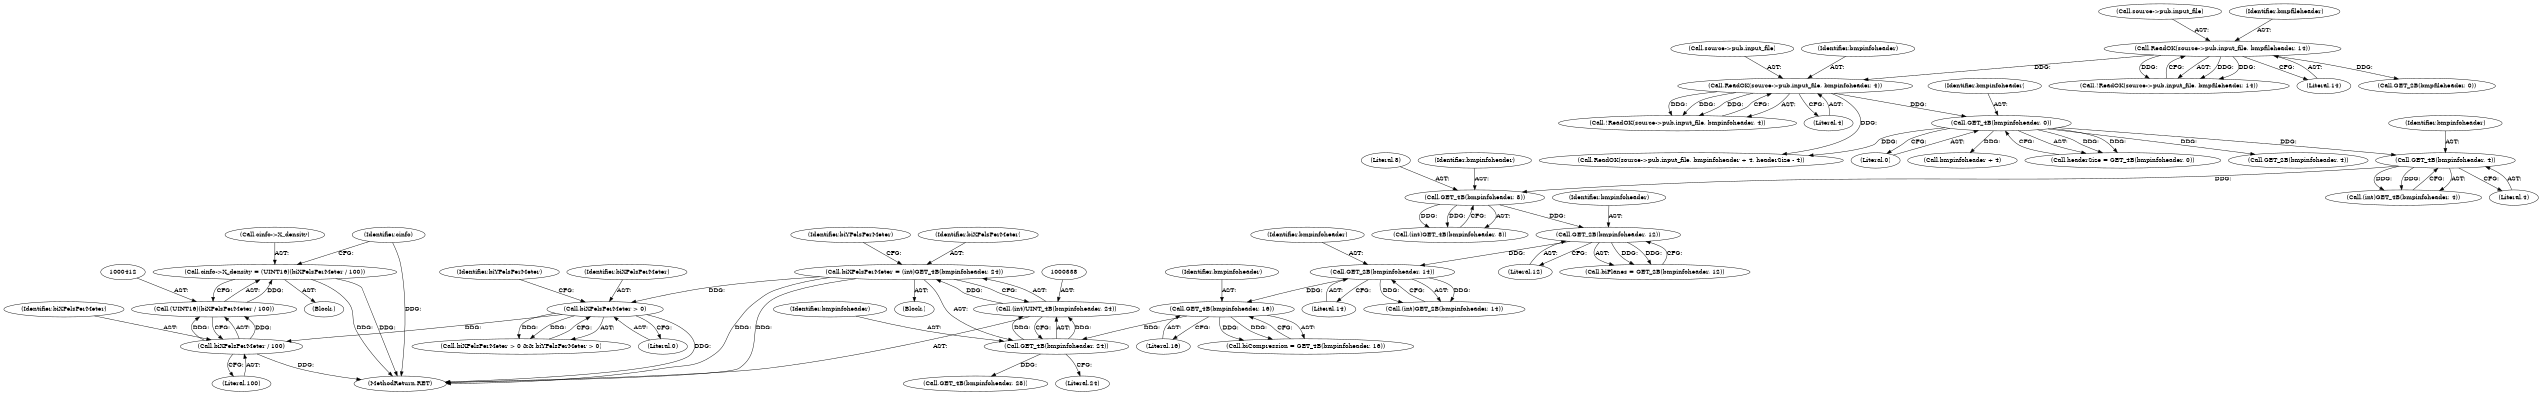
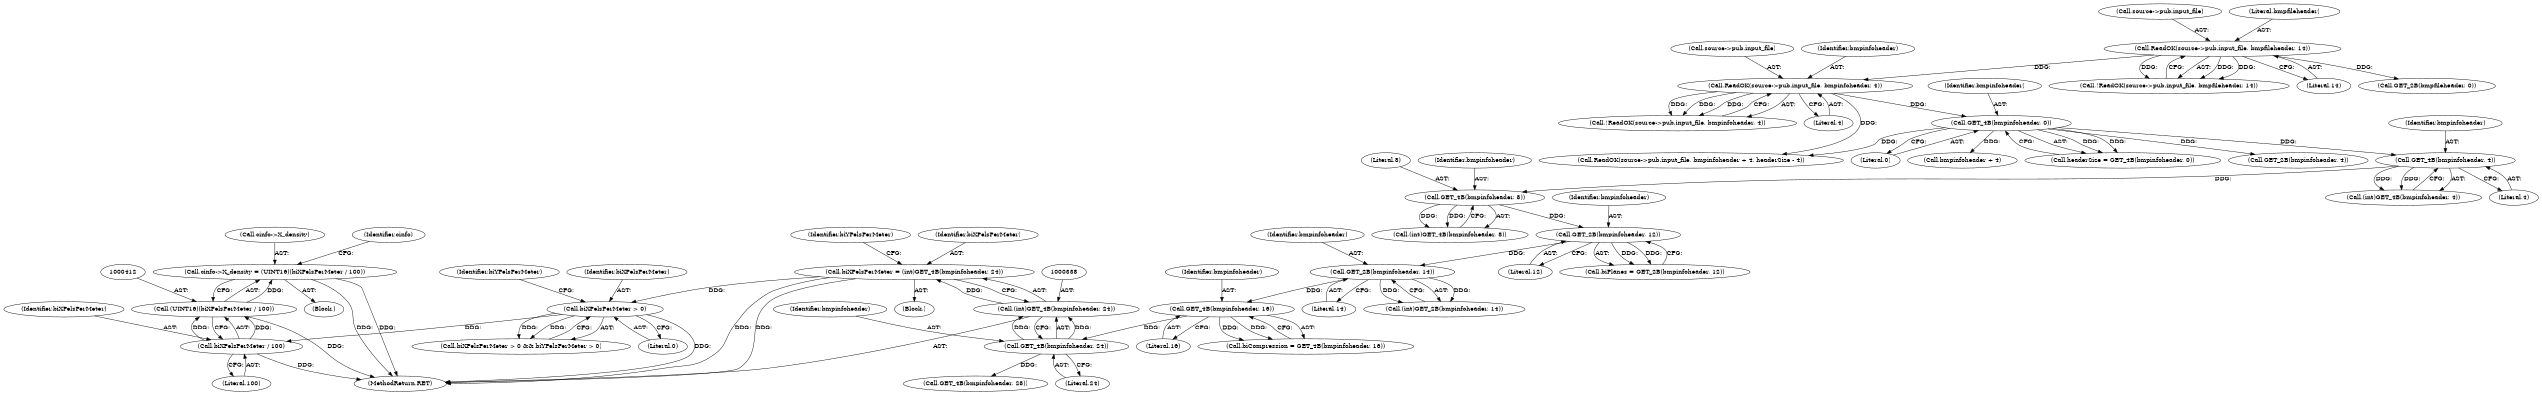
  digraph {
    n1 [label="(Call,cinfo->X_density = (UINT16)(biXPelsPerMeter / 100))"]
    n2 [label="(Call,(UINT16)(biXPelsPerMeter / 100))"]
    n3 [label="(MethodReturn,RET)"]
    n4 [label="(Block,)"]
    n5 [label="(Call,biXPelsPerMeter / 100)"]
    n6 [label="(Literal,100)"]
    n7 [label="(Call,biXPelsPerMeter > 0)"]
    n8 [label="(Literal,0)"]
    n9 [label="(Call,biXPelsPerMeter > 0 && biYPelsPerMeter > 0)"]
    n10 [label="(Call,biXPelsPerMeter = (int)GET_4B(bmpinfoheader, 24))"]
-   n11 [label="(Call,(int)UINT_4B(bmpinfoheader, 24))"]
+   n11 [label="(Call,(int)GET_4B(bmpinfoheader, 24))"]
    n12 [label="(Block,)"]
    n13 [label="(Call,GET_4B(bmpinfoheader, 24))"]
    n14 [label="(Call,GET_4B(bmpinfoheader, 28))"]
    n15 [label="(Literal,24)"]
    n16 [label="(Call,GET_4B(bmpinfoheader, 16))"]
    n17 [label="(Call,biCompression = GET_4B(bmpinfoheader, 16))"]
    n18 [label="(Literal,16)"]
    n19 [label="(Call,GET_2B(bmpinfoheader, 14))"]
    n20 [label="(Literal,14)"]
    n21 [label="(Call,(int)GET_2B(bmpinfoheader, 14))"]
    n22 [label="(Call,GET_2B(bmpinfoheader, 12))"]
    n23 [label="(Literal,12)"]
    n24 [label="(Call,biPlanes = GET_2B(bmpinfoheader, 12))"]
    n25 [label="(Call,GET_4B(bmpinfoheader, 8))"]
    n26 [label="(Call,(int)GET_4B(bmpinfoheader, 8))"]
    n27 [label="(Literal,8)"]
    n28 [label="(Call,GET_4B(bmpinfoheader, 4))"]
    n29 [label="(Literal,4)"]
    n30 [label="(Call,(int)GET_4B(bmpinfoheader, 4))"]
    n31 [label="(Call,GET_4B(bmpinfoheader, 0))"]
    n32 [label="(Call,ReadOK(source->pub.input_file, bmpinfoheader + 4, headerSize - 4))"]
    n33 [label="(Call,headerSize = GET_4B(bmpinfoheader, 0))"]
    n34 [label="(Literal,0)"]
    n35 [label="(Call,bmpinfoheader + 4)"]
    n36 [label="(Call,GET_2B(bmpinfoheader, 4))"]
    n37 [label="(Call,ReadOK(source->pub.input_file, bmpinfoheader, 4))"]
    n38 [label="(Call,!ReadOK(source->pub.input_file, bmpinfoheader, 4))"]
    n39 [label="(Literal,4)"]
    n40 [label="(Call,ReadOK(source->pub.input_file, bmpfileheader, 14))"]
    n41 [label="(Call,GET_2B(bmpfileheader, 0))"]
    n42 [label="(Literal,14)"]
    n43 [label="(Call,!ReadOK(source->pub.input_file, bmpfileheader, 14))"]
    n44 [label="(Call,source->pub.input_file)"]
    n45 [label="(Identifier,bmpinfoheader)"]
    n46 [label="(Identifier,biXPelsPerMeter)"]
    n47 [label="(Identifier,bmpinfoheader)"]
    n48 [label="(Identifier,bmpinfoheader)"]
    n49 [label="(Identifier,biYPelsPerMeter)"]
    n50 [label="(Identifier,cinfo)"]
    n51 [label="(Identifier,bmpinfoheader)"]
    n52 [label="(Identifier,biXPelsPerMeter)"]
    n53 [label="(Call,source->pub.input_file)"]
    n54 [label="(Identifier,biXPelsPerMeter)"]
    n55 [label="(Identifier,bmpinfoheader)"]
    n56 [label="(Identifier,biYPelsPerMeter)"]
    n57 [label="(Identifier,bmpinfoheader)"]
    n58 [label="(Identifier,bmpinfoheader)"]
    n59 [label="(Call,cinfo->X_density)"]
    n60 [label="(Identifier,bmpinfoheader)"]
-   n61 [label="(Identifier,bmpfileheader)"]
+   n61 [label="(Literal,bmpfileheader)"]
    1000412
    1000338
    n1 -> n2 [label="CFG: "]
    n1 -> n3 [label="DDG: "]
    n1 -> n3 [label="DDG: "]
    n1 -> n4 [label="AST: "]
    n2 -> n1 [label="AST: "]
    n2 -> n1 [label="DDG: "]
-   n50 -> n3 [label="DDG: "]
+   n2 -> n3 [label="DDG: "]
    n2 -> n5 [label="CFG: "]
    n5 -> n2 [label="AST: "]
    n5 -> n2 [label="DDG: "]
    n5 -> n2 [label="DDG: "]
    n5 -> n3 [label="DDG: "]
    n5 -> n6 [label="CFG: "]
    n6 -> n5 [label="AST: "]
    n7 -> n3 [label="DDG: "]
    n7 -> n5 [label="DDG: "]
    n7 -> n8 [label="CFG: "]
    n7 -> n9 [label="AST: "]
    n7 -> n9 [label="DDG: "]
    n7 -> n9 [label="DDG: "]
    n8 -> n7 [label="AST: "]
    n9 -> n7 [label="CFG: "]
    n10 -> n3 [label="DDG: "]
    n10 -> n3 [label="DDG: "]
    n10 -> n7 [label="DDG: "]
    n10 -> n11 [label="CFG: "]
    n10 -> n12 [label="AST: "]
    n11 -> n3 [label="AST: "]
    n11 -> n10 [label="AST: "]
    n11 -> n10 [label="DDG: "]
    n11 -> n13 [label="CFG: "]
    n13 -> n11 [label="AST: "]
    n13 -> n11 [label="DDG: "]
    n13 -> n11 [label="DDG: "]
    n13 -> n14 [label="DDG: "]
    n13 -> n15 [label="CFG: "]
-   n10 -> n13 [label="AST: "]
+   n15 -> n13 [label="AST: "]
    n16 -> n13 [label="DDG: "]
    n16 -> n17 [label="AST: "]
    n16 -> n17 [label="DDG: "]
    n16 -> n17 [label="DDG: "]
    n16 -> n18 [label="CFG: "]
    n17 -> n16 [label="CFG: "]
    n18 -> n16 [label="AST: "]
    n19 -> n16 [label="DDG: "]
    n19 -> n20 [label="CFG: "]
    n19 -> n21 [label="AST: "]
    n19 -> n21 [label="DDG: "]
    n19 -> n21 [label="DDG: "]
    n20 -> n19 [label="AST: "]
    n21 -> n19 [label="CFG: "]
    n22 -> n19 [label="DDG: "]
    n22 -> n23 [label="CFG: "]
    n22 -> n24 [label="AST: "]
    n22 -> n24 [label="DDG: "]
    n22 -> n24 [label="DDG: "]
    n23 -> n22 [label="AST: "]
    n24 -> n22 [label="CFG: "]
    n25 -> n22 [label="DDG: "]
    n25 -> n26 [label="AST: "]
    n25 -> n26 [label="DDG: "]
    n25 -> n26 [label="DDG: "]
    n26 -> n25 [label="CFG: "]
    n27 -> n25 [label="AST: "]
    n28 -> n25 [label="DDG: "]
    n28 -> n29 [label="CFG: "]
    n28 -> n30 [label="AST: "]
    n28 -> n30 [label="DDG: "]
    n28 -> n30 [label="DDG: "]
    n29 -> n28 [label="AST: "]
    n30 -> n28 [label="CFG: "]
    n31 -> n28 [label="DDG: "]
    n31 -> n32 [label="DDG: "]
    n31 -> n33 [label="AST: "]
    n31 -> n33 [label="DDG: "]
    n31 -> n33 [label="DDG: "]
    n31 -> n34 [label="CFG: "]
    n31 -> n35 [label="DDG: "]
    n31 -> n36 [label="DDG: "]
    n33 -> n31 [label="CFG: "]
    n34 -> n31 [label="AST: "]
    n37 -> n31 [label="DDG: "]
    n37 -> n32 [label="DDG: "]
    n37 -> n38 [label="AST: "]
    n37 -> n38 [label="DDG: "]
    n37 -> n38 [label="DDG: "]
    n37 -> n38 [label="DDG: "]
    n37 -> n39 [label="CFG: "]
    n38 -> n37 [label="CFG: "]
    n39 -> n37 [label="AST: "]
    n40 -> n37 [label="DDG: "]
    n40 -> n41 [label="DDG: "]
    n40 -> n42 [label="CFG: "]
    n40 -> n43 [label="AST: "]
    n40 -> n43 [label="DDG: "]
    n40 -> n43 [label="DDG: "]
    n40 -> n43 [label="DDG: "]
    n42 -> n40 [label="AST: "]
    n43 -> n40 [label="CFG: "]
    n44 -> n37 [label="AST: "]
    n45 -> n31 [label="AST: "]
    n46 -> n5 [label="AST: "]
    n47 -> n13 [label="AST: "]
    n48 -> n16 [label="AST: "]
    n49 -> n10 [label="CFG: "]
    n50 -> n1 [label="CFG: "]
    n51 -> n22 [label="AST: "]
    n52 -> n10 [label="AST: "]
    n53 -> n40 [label="AST: "]
    n54 -> n7 [label="AST: "]
    n55 -> n25 [label="AST: "]
    n56 -> n7 [label="CFG: "]
    n57 -> n37 [label="AST: "]
    n58 -> n28 [label="AST: "]
    n59 -> n1 [label="AST: "]
    n60 -> n19 [label="AST: "]
    n61 -> n40 [label="AST: "]
    1000412 -> n2 [label="AST: "]
    1000338 -> n11 [label="AST: "]
  }
